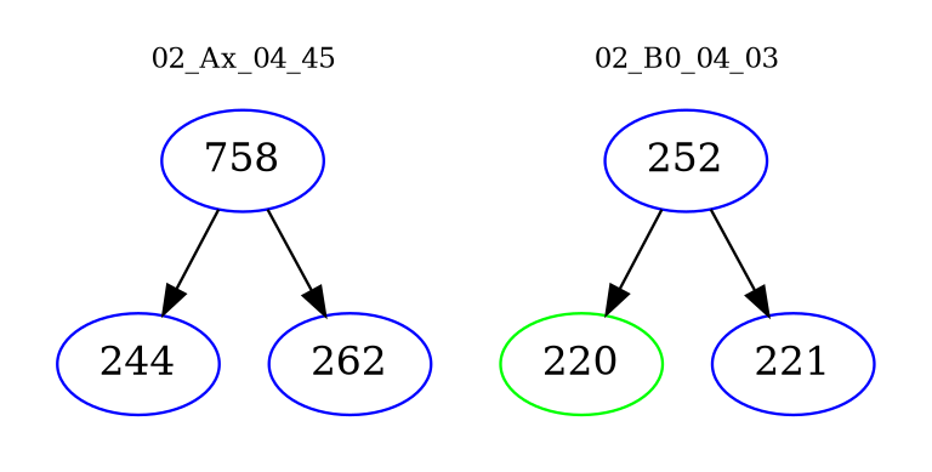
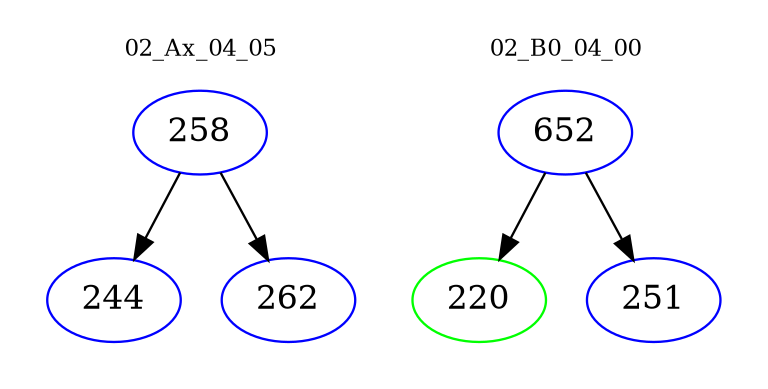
  digraph {
    node [color=blue]
    edge [color=black]
-   n1 [label=758]
+   n1 [label=258]
    n2 [label=244]
    n3 [label=262]
-   n4 [label=252]
+   n4 [label=652]
    n5 [color=green label=220]
-   n6 [label=221]
+   n6 [label=251]
    subgraph cluster_1 {
      color=white
      fontsize=10
-     label="02_Ax_04_45"
+     label="02_Ax_04_05"
      n1
      n2
      n3
    }
    subgraph cluster_2 {
      color=white
      fontsize=10
-     label="02_B0_04_03"
+     label="02_B0_04_00"
      n4
      n5
      n6
    }
    n1 -> n2
    n1 -> n3
    n4 -> n5
    n4 -> n6
  }
